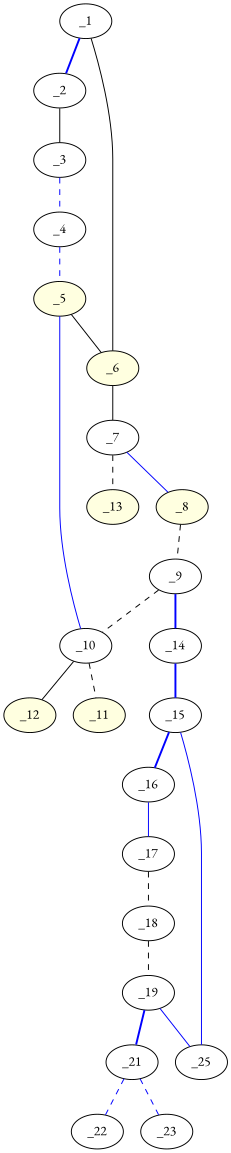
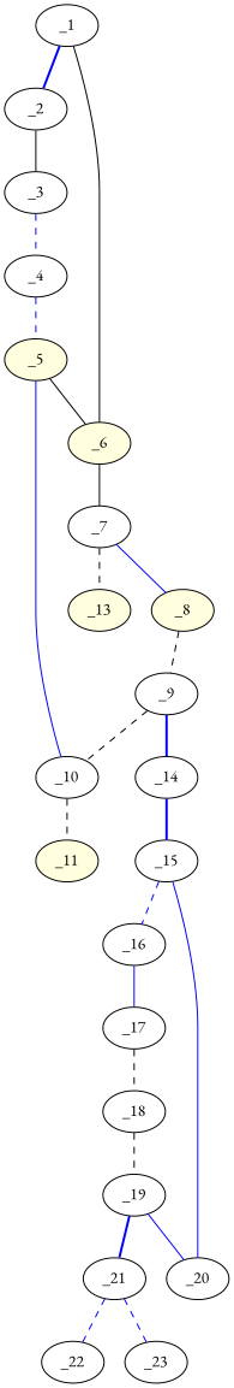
  graph {
    fontname="EB Garamond"
    node [charge=0 chem=1 fillcolor=white fontname="EB Garamond" style=filled symbol="C  " x=4.5981 y=-2.067]
    edge [color=blue fontname="EB Garamond" style=dashed valence=1]
    _1 [x=2.866 y=-1.567]
    _2 [x=2]
    _6 [fillcolor=lightyellow x=3.7321]
    _3 [x=2 y=-3.067]
    _7 [y=-1.567]
    _4 [x=2.866 y=-3.567]
    _8 [chem=4 fillcolor=lightyellow symbol="N  " x=5.4641]
    _13 [chem=4 fillcolor=lightyellow symbol="N  " y=-0.567]
    _5 [fillcolor=lightyellow x=3.7321 y=-3.067]
    _10 [chem=5 symbol="S  " y=-3.567]
    _11 [chem=2 fillcolor=lightyellow symbol="O  " x=5.0981 y=-4.433]
-   _12 [chem=2 fillcolor=lightyellow symbol="O  " x=4.0981 y=-4.433]
    _9 [chem=4 symbol="N  " x=5.4641 y=-3.067]
    _14 [x=5.4641 y=-0.067]
    _15 [x=5.4641 y=0.933]
    _16 [y=1.433]
-   _20 [x=6.3301 y=1.433 label=_25]
+   _20 [x=6.3301 y=1.433]
    _17 [y=2.433]
    _18 [x=5.4641 y=2.933]
    _19 [x=6.3301 y=2.433]
    _21 [charge=1 chem=4 symbol="N  " x=5.4641 y=3.933]
    _22 [chem=2 symbol="O  " x=6.3302 y=4.433]
    _23 [charge=-1 chem=2 symbol="O  " y=4.433]
    _1 -- _2 [style=bold]
    _1 -- _6 [color=black style=solid valence=2]
    _2 -- _3 [color=black style=solid valence=2]
    _6 -- _7 [color=black style=solid]
    _3 -- _4
    _7 -- _8 [style=solid valence=2]
    _7 -- _13 [color=black]
    _4 -- _5 [valence=2]
    _8 -- _9 [color=black]
    _5 -- _6 [color=black style=solid]
    _5 -- _10 [style=solid]
    _10 -- _11 [color=black valence=2]
-   _10 -- _12 [color=black style=solid]
    _9 -- _10 [color=black valence=2]
    _9 -- _14 [style=bold]
    _14 -- _15 [style=bold]
-   _15 -- _16 [style=bold]
+   _15 -- _16
    _15 -- _20 [style=solid valence=2]
    _16 -- _17 [style=solid valence=2]
    _17 -- _18 [color=black]
    _18 -- _19 [color=black valence=2]
    _19 -- _20 [style=solid]
    _19 -- _21 [style=bold]
    _21 -- _22 [valence=2]
    _21 -- _23
  }
